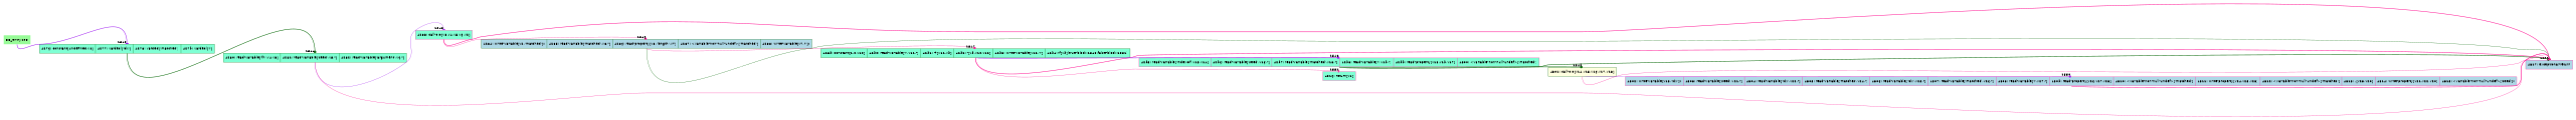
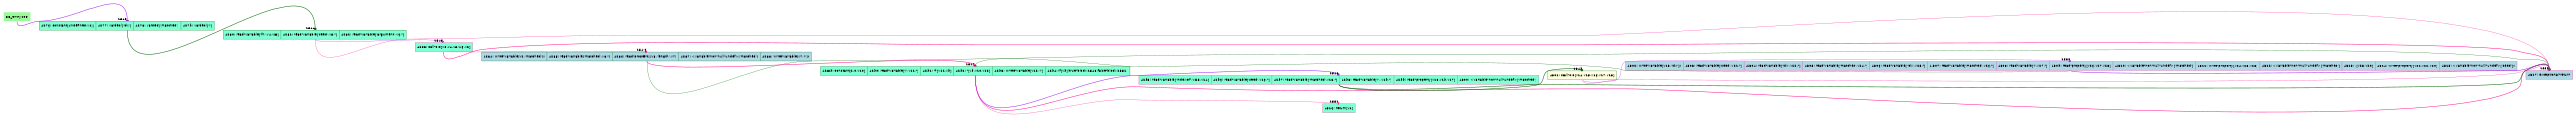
  digraph {
    fontname="DejaVu Sans"
    rankdir=LR
    node [color=darkgreen fillcolor=aquamarine fontname="DejaVu Sans" shape=record style=filled]
    edge [arrowhead=tee color=deeppink fontname="DejaVu Sans" headport=n style=bold tailport=s]
    n1 [fillcolor=palegreen label=BB_entry103 shape=none]
    n2 [label="{4276: constant[undefined,v1]|4277: vardecl['idx']|4278: vardecl['matched']|4279: vardecl['i']}"]
    n3 [label="{4280: read-variable['fn',v4,v3]|4281: read-variable['seed',v5,-]|4282: read-variable['argument',v6,-]}"]
    n4 [color=deeppink label="{4283: call-0:0[v3,v4,v5,v6,v2]}"]
    n5 [color=deeppink fillcolor=lightblue label="{4317: exceptional-return}"]
    n6 [fillcolor=lightblue label="{4284: write-variable[v2,'matched']*|4285: read-variable['matched',v8,-]|4286: read-property[v8,'length',v7]|4287: \<variable-non-null-undef\>['matched']|4288: write-variable[v7,'i']*}"]
    n7 [label="{4289: constant[1.0,v10]|4290: read-variable['i',v11,-]|4291: +[v11,v9]|4292: -[v9,v10,v12]|4293: write-variable[v12,'i']|4294: if[v9](true-block:1548,false-block:1551)}"]
    n8 [color=deeppink label="{4295: read-variable['indexOf',v15,v14]|4296: read-variable['seed',v16,-]|4297: read-variable['matched',v18,-]|4298: read-variable['i',v19,-]|4299: read-property[v18,v19,v17]|4300: \<variable-non-null-undef\>['matched']}"]
    n9 [color=deeppink label="{4316: return[v1]}"]
    n10 [fillcolor=lightyellow label="{4301: call-0:0[v14,v15,v16,v17,v13]}"]
    n11 [color=deeppink fillcolor=lightblue label="{4302: write-variable[v13,'idx']*|4303: read-variable['seed',v21,-]|4304: read-variable['idx',v22,-]|4305: read-variable['matches',v24,-]|4306: read-variable['idx',v25,-]|4307: read-variable['matched',v26,-]|4308: read-variable['i',v27,-]|4309: read-property[v26,v27,v23]|4310: \<variable-non-null-undef\>['matched']|4311: write-property[v24,v25,v23]|4312: \<variable-non-null-undef\>['matches']|4313: ![v23,v20]|4314: write-property[v21,v22,v20]|4315: \<variable-non-null-undef\>['seed']*}"]
    n1 -> n2 [color=purple headlabel="    1543"]
    n2 -> n3 [arrowhead=dot color=darkgreen headlabel="      1544"]
    n3 -> n4 [color=purple headlabel="      1545" style=solid]
    n3 -> n5 [arrowhead=dot headlabel="      1552" style=solid]
    n4 -> n5
    n4 -> n6 [arrowhead=dot headlabel="      1546" style=solid]
    n6 -> n5 [color=darkgreen style=solid]
-   n6 -> n7 [arrowhead=dot headlabel="      1547" style=solid]
+   n6 -> n7 [arrowhead=dot headlabel="      1547"]
    n7 -> n5
    n7 -> n8 [arrowhead=dot color=purple headlabel="      1548"]
    n7 -> n9 [headlabel="      1551" style=solid]
    n8 -> n5 [arrowhead=dot color=darkgreen]
    n8 -> n10 [arrowhead=dot color=darkgreen headlabel="      1549"]
    n10 -> n5 [style=solid]
    n10 -> n11 [arrowhead=dot color=purple headlabel="      1550" style=solid]
-   n11 -> n5
+   n11 -> n5 [color=purple]
+   n11 -> n7 [color=darkgreen style=solid]
  }
